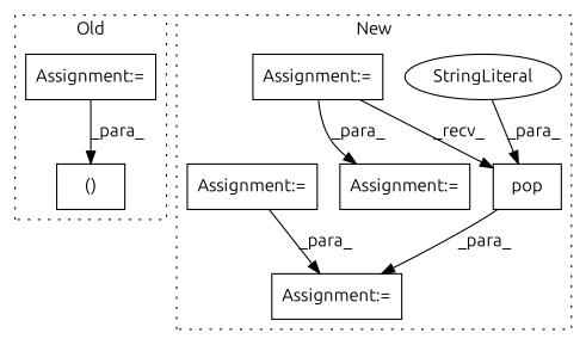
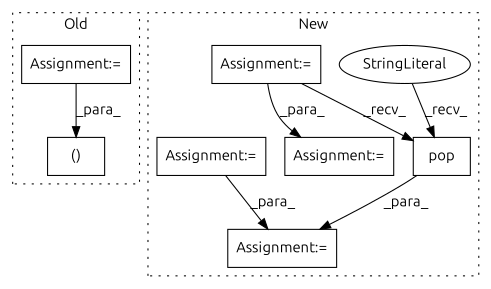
  digraph {
    fontname=Ubuntu
    node [a=7 l=1 shape=box fontname=Ubuntu]
    edge [fontname=Ubuntu]
    n1 [a=106 l=39 label="()" s=1775]
    n2 [label="Assignment:=" s=1320]
    n3 [a=32 l="4,1" label=pop s="3374,3387"]
    n4 [label="Assignment:=" s=3487]
    n5 [a=45 l=9 label=StringLiteral s=3378 shape=ellipse]
    n6 [label="Assignment:=" s=3322]
    n7 [l=5 label="Assignment:=" s=3259]
    n8 [label="Assignment:=" s=3608]
    subgraph cluster_1 {
      label=Old
      style=dotted
      n1
      n2
    }
    subgraph cluster_2 {
      label=New
      style=dotted
      n3
      n4
      n5
      n6
      n7
      n8
    }
    n2 -> n1 [label=_para_]
    n3 -> n4 [label=_para_]
-   n5 -> n3 [label=_para_]
+   n5 -> n3 [label=_recv_]
    n6 -> n3 [label=_recv_]
    n6 -> n8 [label=_para_]
    n7 -> n4 [label=_para_]
  }
